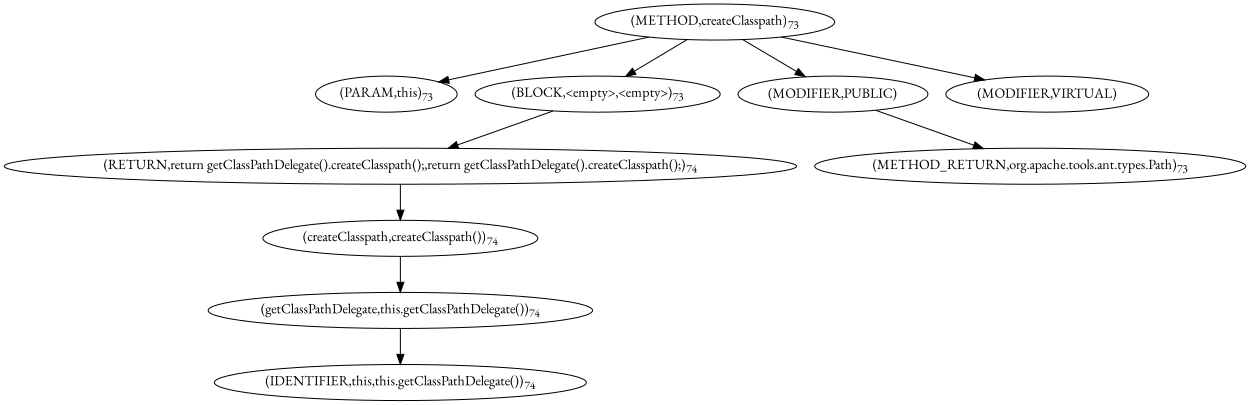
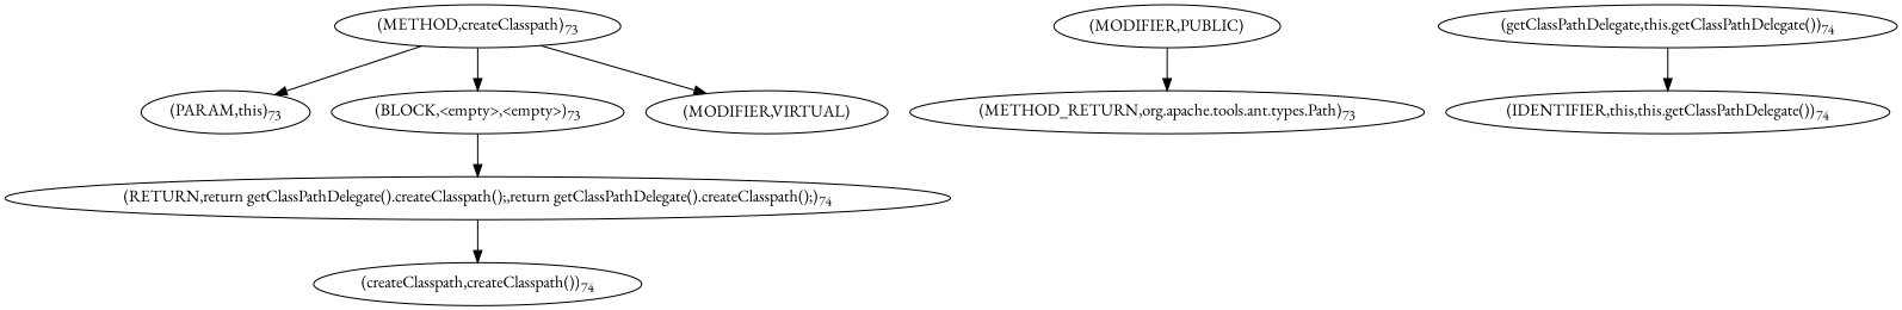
  digraph {
    fontname="EB Garamond"
    node [fontname="EB Garamond"]
    edge [fontname="EB Garamond"]
    n1 [label=<(METHOD,createClasspath)<SUB>73</SUB>>]
    n2 [label=<(PARAM,this)<SUB>73</SUB>>]
    n3 [label=<(BLOCK,&lt;empty&gt;,&lt;empty&gt;)<SUB>73</SUB>>]
    n4 [label=<(MODIFIER,PUBLIC)>]
    n5 [label=<(MODIFIER,VIRTUAL)>]
    n6 [label=<(RETURN,return getClassPathDelegate().createClasspath();,return getClassPathDelegate().createClasspath();)<SUB>74</SUB>>]
    n7 [label=<(METHOD_RETURN,org.apache.tools.ant.types.Path)<SUB>73</SUB>>]
    n8 [label=<(createClasspath,createClasspath())<SUB>74</SUB>>]
    n9 [label=<(getClassPathDelegate,this.getClassPathDelegate())<SUB>74</SUB>>]
    n10 [label=<(IDENTIFIER,this,this.getClassPathDelegate())<SUB>74</SUB>>]
    n1 -> n2
    n1 -> n3
-   n1 -> n4
    n1 -> n5
    n3 -> n6
    n4 -> n7
    n6 -> n8
-   n8 -> n9
    n9 -> n10
  }
